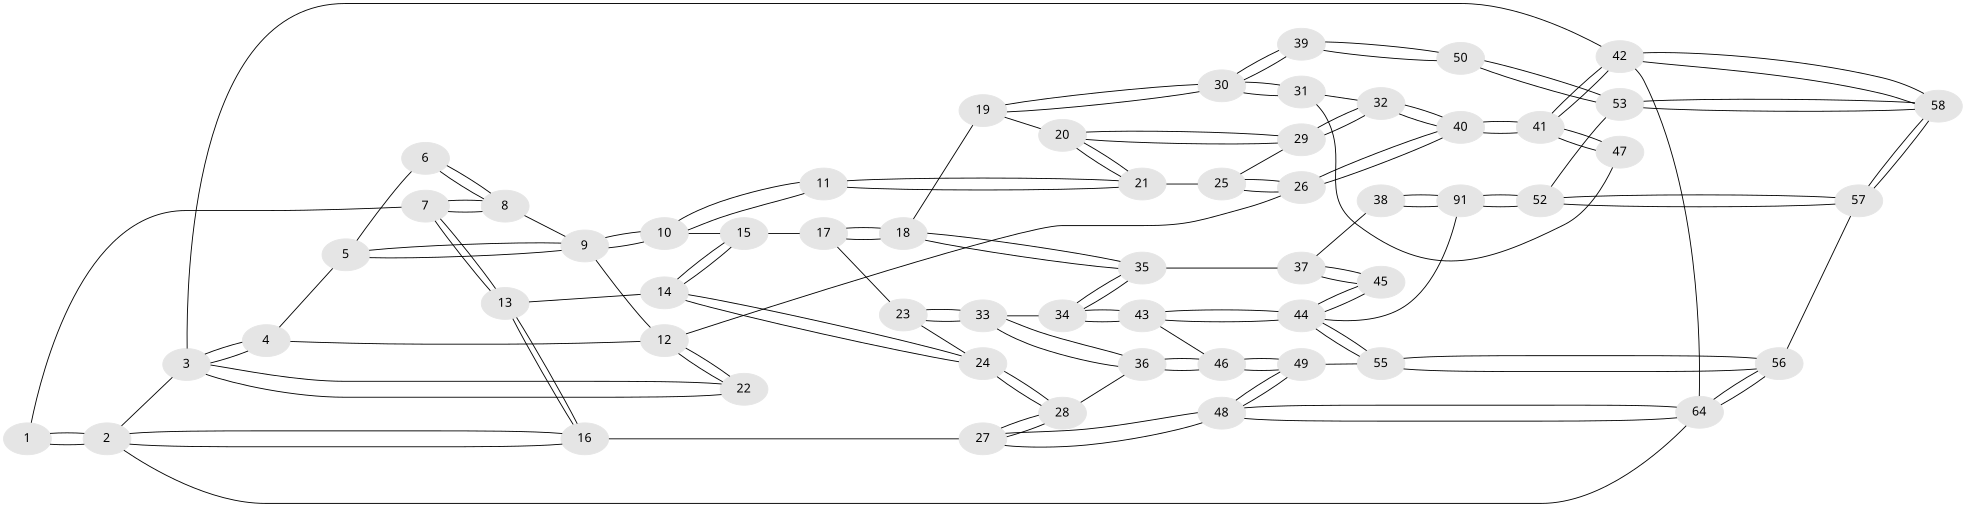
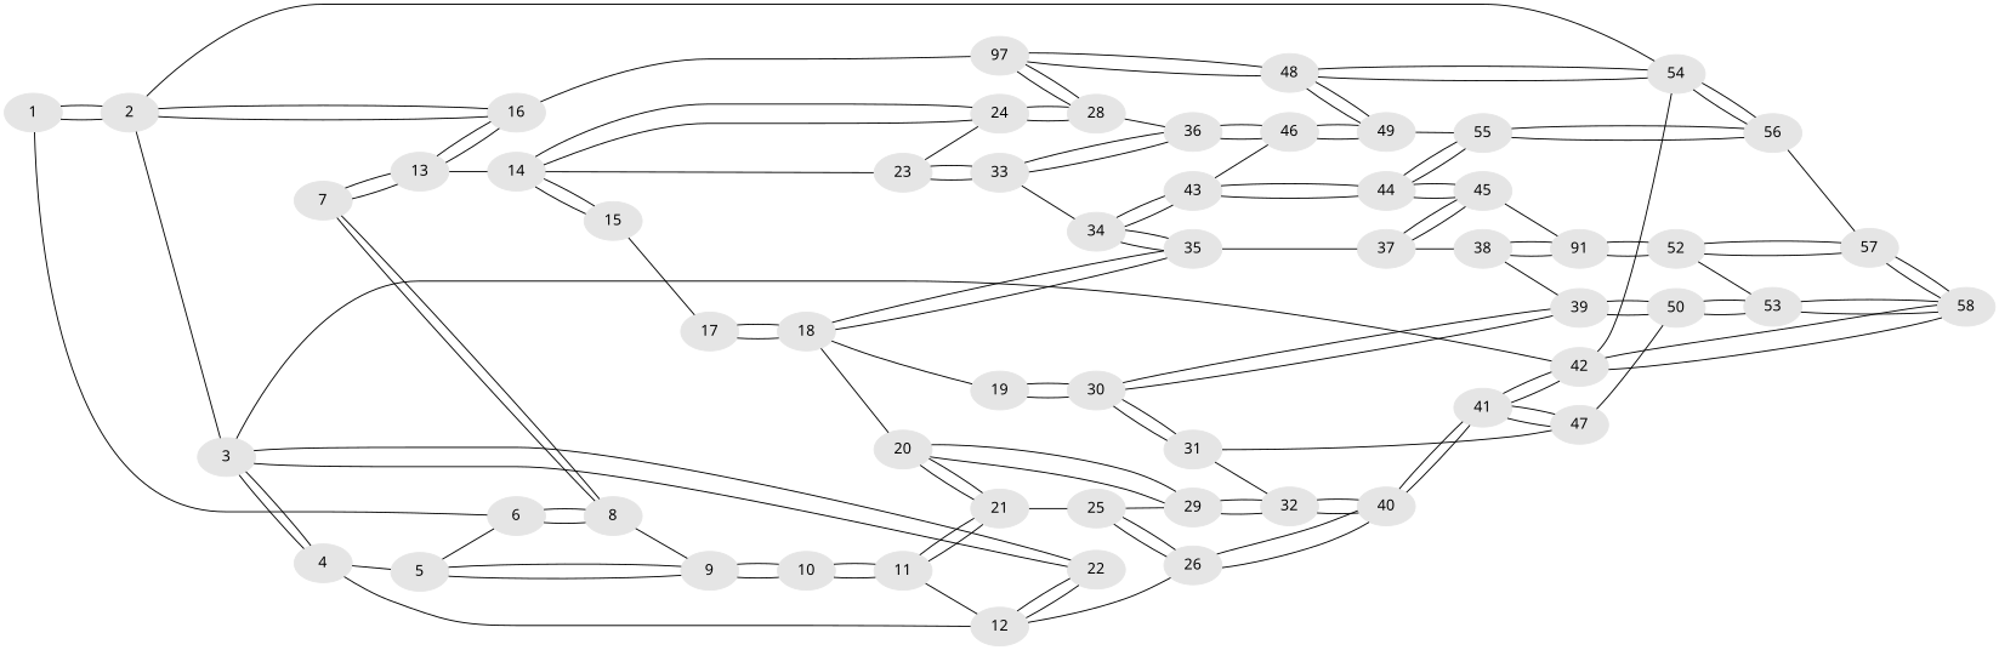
  graph {
    fontname="Noto Sans"
    rankdir=LR
    node [color=gray90 fontname="Noto Sans" style=filled]
    edge [fontname="Noto Sans"]
    1
    2
    7
    3
    16
-   54 [label=64]
+   54
    8
    13
    4
    22
    42
-   27
+   27 [label=97]
    56
    5
    12
    58
    6
    9
    26
    10
    14
    11
    15
    21
    17
    25
    24
    28
    18
    23
    48
    19
    35
    33
    20
    30
    37
    29
    31
    39
    32
    40
    36
    34
    41
    49
    46
    47
    50
    43
    44
    38
    45
    n54 [label=91]
    52
    53
    55
    57
    1 -- 2
    1 -- 2
-   1 -- 7
+   1 -- 6
    2 -- 3
    2 -- 16
    2 -- 16
    2 -- 54
    7 -- 8
    7 -- 8
    7 -- 13
    7 -- 13
    3 -- 4
    3 -- 4
    3 -- 22
    3 -- 22
    3 -- 42
    16 -- 27
    54 -- 56
    54 -- 56
    8 -- 9
    13 -- 16
    13 -- 16
    13 -- 14
    4 -- 5
    4 -- 12
    42 -- 54
    42 -- 58
    42 -- 58
    27 -- 28
    27 -- 28
    27 -- 48
    27 -- 48
    56 -- 57
    5 -- 6
    5 -- 9
    5 -- 9
    12 -- 22
    12 -- 22
    12 -- 26
    6 -- 8
    6 -- 8
    9 -- 10
    9 -- 10
    26 -- 40
    26 -- 40
    10 -- 11
    10 -- 11
-   10 -- 15
    14 -- 15
    14 -- 15
    14 -- 24
    14 -- 24
-   9 -- 12
+   11 -- 12
    11 -- 21
    11 -- 21
    15 -- 17
    21 -- 25
    17 -- 18
    17 -- 18
-   17 -- 23
+   14 -- 23
    25 -- 26
    25 -- 26
    25 -- 29
    24 -- 28
    24 -- 28
    28 -- 36
    18 -- 19
    18 -- 35
    18 -- 35
    23 -- 24
    23 -- 33
    23 -- 33
    48 -- 54
    48 -- 54
    48 -- 49
    48 -- 49
-   19 -- 20
+   18 -- 20
    19 -- 30
    19 -- 30
    35 -- 37
    33 -- 36
    33 -- 36
    33 -- 34
    20 -- 21
    20 -- 21
    20 -- 29
    20 -- 29
    30 -- 31
    30 -- 31
    30 -- 39
    30 -- 39
    37 -- 38
    37 -- 45
    37 -- 45
    29 -- 32
    29 -- 32
    31 -- 32
    31 -- 47
    39 -- 50
    39 -- 50
    32 -- 40
    32 -- 40
    40 -- 41
    40 -- 41
    36 -- 46
    36 -- 46
    34 -- 35
    34 -- 35
    34 -- 43
    34 -- 43
    41 -- 42
    41 -- 42
    41 -- 47
    41 -- 47
    49 -- 55
    46 -- 49
    46 -- 49
+   47 -- 50
    50 -- 53
    50 -- 53
    43 -- 46
    43 -- 44
    43 -- 44
    44 -- 45
    44 -- 45
    44 -- 55
    44 -- 55
+   38 -- 39
    38 -- n54
    38 -- n54
-   44 -- n54
+   45 -- n54
    n54 -- 52
    n54 -- 52
    52 -- 53
    52 -- 57
    52 -- 57
    53 -- 58
    53 -- 58
    55 -- 56
    55 -- 56
    57 -- 58
    57 -- 58
  }
